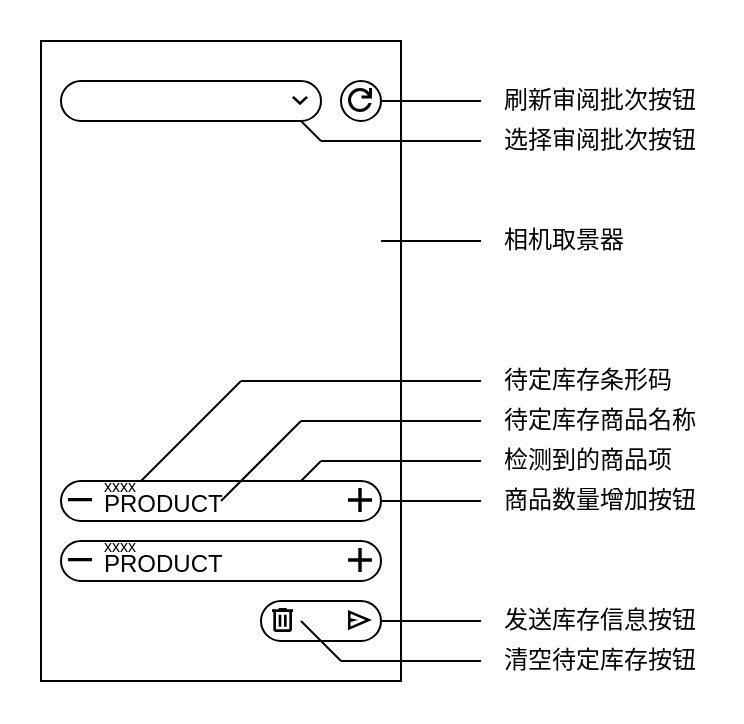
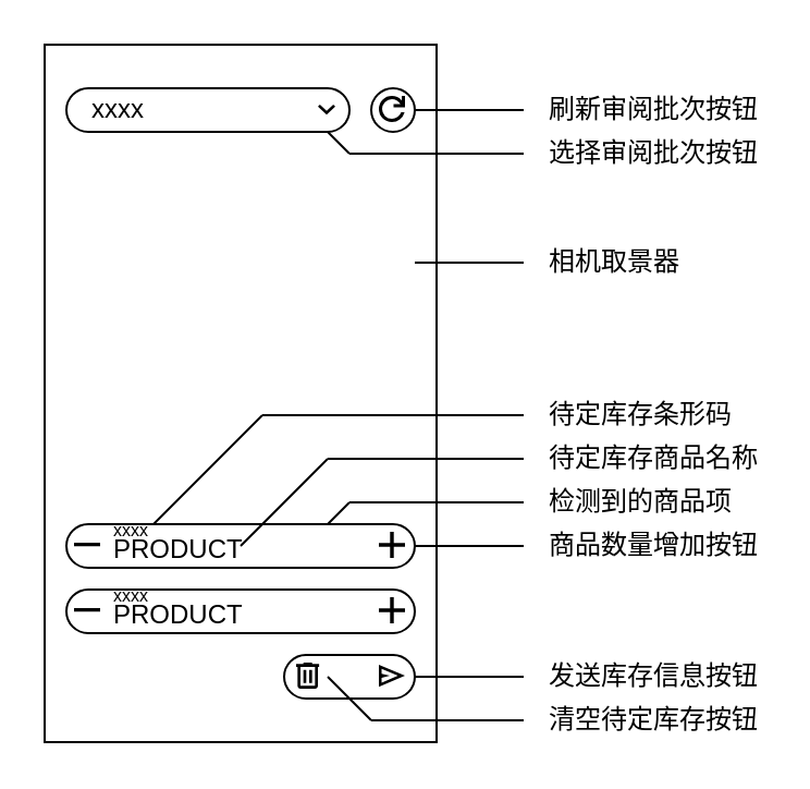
  <mxCell id="0" />
  <mxCell id="1" parent="0" />
  <mxCell id="2" value="" style="rounded=0;whiteSpace=wrap;html=1;fillColor=none;" vertex="1" parent="1"><mxGeometry x="20" y="20" width="180" height="320" as="geometry" /></mxCell>
  <mxCell id="3" value="" style="rounded=1;whiteSpace=wrap;html=1;arcSize=50;" vertex="1" parent="1"><mxGeometry x="30" y="40" width="130" height="20" as="geometry" /></mxCell>
  <mxCell id="4" value="" style="group" vertex="1" connectable="0" parent="1"><mxGeometry x="30" y="270" width="160" height="20" as="geometry" /></mxCell>
  <mxCell id="5" value="" style="rounded=1;whiteSpace=wrap;html=1;arcSize=50;" vertex="1" parent="4"><mxGeometry width="160" height="20" as="geometry" /></mxCell>
  <mxCell id="6" value="" style="shape=image;verticalLabelPosition=bottom;labelBackgroundColor=default;verticalAlign=top;aspect=fixed;imageAspect=0;editableCssRules=.*;image=data:image/svg+xml,PHN2ZyB4bWxucz0iaHR0cDovL3d3dy53My5vcmcvMjAwMC9zdmciIGZpbGw9IiMwMDAwMDAiIHdpZHRoPSIxNCIgdmlld0JveD0iMjAwIC03NjAgNTYwIDU2MCIgaGVpZ2h0PSIxNCI+PHBhdGggZD0iTTQ0MC00NDBIMjAwdi04MGgyNDB2LTI0MGg4MHYyNDBoMjQwdjgwSDUyMHYyNDBoLTgwdi0yNDBaIi8+PC9zdmc+;" vertex="1" parent="4"><mxGeometry x="144" y="4" width="12" height="12" as="geometry" /></mxCell>
  <mxCell id="7" value="" style="shape=image;verticalLabelPosition=bottom;labelBackgroundColor=default;verticalAlign=top;aspect=fixed;imageAspect=0;editableCssRules=.*;image=data:image/svg+xml,PHN2ZyB4bWxucz0iaHR0cDovL3d3dy53My5vcmcvMjAwMC9zdmciIGZpbGw9IiMwMDAwMDAiIHdpZHRoPSIxNCIgdmlld0JveD0iMjAwIC01MjAgNTYwIDgwIiBoZWlnaHQ9IjIiPjxwYXRoIGQ9Ik0yMDAtNDQwdi04MGg1NjB2ODBIMjAwWiIvPjwvc3ZnPg==;" vertex="1" parent="4"><mxGeometry x="4" y="9" width="12" height="1.71" as="geometry" /></mxCell>
  <mxCell id="8" value="&lt;div style=&quot;line-height: 80%;&quot;&gt;&lt;font style=&quot;font-size: 8px;&quot;&gt;xxxx&lt;/font&gt;&lt;div&gt;PRODUCT&lt;/div&gt;&lt;/div&gt;" style="text;html=1;align=left;verticalAlign=bottom;whiteSpace=wrap;rounded=0;" vertex="1" parent="4"><mxGeometry x="20" width="60" height="20" as="geometry" /></mxCell>
  <mxCell id="9" value="" style="group" vertex="1" connectable="0" parent="1"><mxGeometry x="130" y="300" width="60" height="20" as="geometry" /></mxCell>
  <mxCell id="10" value="" style="rounded=1;whiteSpace=wrap;html=1;arcSize=50;" vertex="1" parent="9"><mxGeometry width="60" height="20" as="geometry" /></mxCell>
  <mxCell id="11" value="" style="shape=image;verticalLabelPosition=bottom;labelBackgroundColor=default;verticalAlign=top;aspect=fixed;imageAspect=0;editableCssRules=.*;image=data:image/svg+xml,PHN2ZyB4bWxucz0iaHR0cDovL3d3dy53My5vcmcvMjAwMC9zdmciIGZpbGw9IiMwMDAwMDAiIHdpZHRoPSIxNiIgdmlld0JveD0iMTYwIC04NDAgNjQwIDcyMCIgaGVpZ2h0PSIxOCI+PHBhdGggZD0iTTI4MC0xMjBxLTMzIDAtNTYuNS0yMy41VDIwMC0yMDB2LTUyMGgtNDB2LTgwaDIwMHYtNDBoMjQwdjQwaDIwMHY4MGgtNDB2NTIwcTAgMzMtMjMuNSA1Ni41VDY4MC0xMjBIMjgwWm00MDAtNjAwSDI4MHY1MjBoNDAwdi01MjBaTTM2MC0yODBoODB2LTM2MGgtODB2MzYwWm0xNjAgMGg4MHYtMzYwaC04MHYzNjBaTTI4MC03MjB2NTIwLTUyMFoiLz48L3N2Zz4=;" vertex="1" parent="9"><mxGeometry x="6" y="4" width="10.67" height="12" as="geometry" /></mxCell>
  <mxCell id="12" value="" style="shape=image;verticalLabelPosition=bottom;labelBackgroundColor=default;verticalAlign=top;aspect=fixed;imageAspect=0;editableCssRules=.*;image=data:image/svg+xml,PHN2ZyB4bWxucz0iaHR0cDovL3d3dy53My5vcmcvMjAwMC9zdmciIGZpbGw9IiMwMDAwMDAiIHdpZHRoPSIxOSIgdmlld0JveD0iMTIwIC04MDAgNzYwIDY0MCIgaGVpZ2h0PSIxNiI+PHBhdGggZD0iTTEyMC0xNjB2LTY0MGw3NjAgMzIwLTc2MCAzMjBabTgwLTEyMCA0NzQtMjAwLTQ3NC0yMDB2MTQwbDI0MCA2MC0yNDAgNjB2MTQwWm0wIDB2LTQwMCA0MDBaIi8+PC9zdmc+;" vertex="1" parent="9"><mxGeometry x="44" y="5" width="12" height="10.11" as="geometry" /></mxCell>
  <mxCell id="13" value="" style="group" vertex="1" connectable="0" parent="1"><mxGeometry x="170" y="40" width="20" height="20" as="geometry" /></mxCell>
  <mxCell id="14" value="" style="ellipse;whiteSpace=wrap;html=1;aspect=fixed;" vertex="1" parent="13"><mxGeometry width="20" height="20" as="geometry" /></mxCell>
  <mxCell id="15" value="" style="shape=image;verticalLabelPosition=bottom;labelBackgroundColor=default;verticalAlign=top;aspect=fixed;imageAspect=0;editableCssRules=.*;image=data:image/svg+xml,PHN2ZyB4bWxucz0iaHR0cDovL3d3dy53My5vcmcvMjAwMC9zdmciIGZpbGw9IiMwMDAwMDAiIHdpZHRoPSIxNiIgdmlld0JveD0iMTYwIC04MDAgNjQwIDY0MCIgaGVpZ2h0PSIxNiI+PHBhdGggZD0iTTQ4MC0xNjBxLTEzNCAwLTIyNy05M3QtOTMtMjI3cTAtMTM0IDkzLTIyN3QyMjctOTNxNjkgMCAxMzIgMjguNVQ3MjAtNjkwdi0xMTBoODB2MjgwSDUyMHYtODBoMTY4cS0zMi01Ni04Ny41LTg4VDQ4MC03MjBxLTEwMCAwLTE3MCA3MHQtNzAgMTcwcTAgMTAwIDcwIDE3MHQxNzAgNzBxNzcgMCAxMzktNDR0ODctMTE2aDg0cS0yOCAxMDYtMTE0IDE3M3QtMTk2IDY3WiIvPjwvc3ZnPg==;" vertex="1" parent="13"><mxGeometry x="4" y="4" width="12" height="12" as="geometry" /></mxCell>
  <mxCell id="16" value="" style="group" vertex="1" connectable="0" parent="1"><mxGeometry x="30" y="240" width="160" height="20" as="geometry" /></mxCell>
  <mxCell id="17" value="" style="rounded=1;whiteSpace=wrap;html=1;arcSize=50;" vertex="1" parent="16"><mxGeometry width="160" height="20" as="geometry" /></mxCell>
  <mxCell id="18" value="" style="shape=image;verticalLabelPosition=bottom;labelBackgroundColor=default;verticalAlign=top;aspect=fixed;imageAspect=0;editableCssRules=.*;image=data:image/svg+xml,PHN2ZyB4bWxucz0iaHR0cDovL3d3dy53My5vcmcvMjAwMC9zdmciIGZpbGw9IiMwMDAwMDAiIHdpZHRoPSIxNCIgdmlld0JveD0iMjAwIC03NjAgNTYwIDU2MCIgaGVpZ2h0PSIxNCI+PHBhdGggZD0iTTQ0MC00NDBIMjAwdi04MGgyNDB2LTI0MGg4MHYyNDBoMjQwdjgwSDUyMHYyNDBoLTgwdi0yNDBaIi8+PC9zdmc+;" vertex="1" parent="16"><mxGeometry x="144" y="4" width="12" height="12" as="geometry" /></mxCell>
  <mxCell id="19" value="" style="shape=image;verticalLabelPosition=bottom;labelBackgroundColor=default;verticalAlign=top;aspect=fixed;imageAspect=0;editableCssRules=.*;image=data:image/svg+xml,PHN2ZyB4bWxucz0iaHR0cDovL3d3dy53My5vcmcvMjAwMC9zdmciIGZpbGw9IiMwMDAwMDAiIHdpZHRoPSIxNCIgdmlld0JveD0iMjAwIC01MjAgNTYwIDgwIiBoZWlnaHQ9IjIiPjxwYXRoIGQ9Ik0yMDAtNDQwdi04MGg1NjB2ODBIMjAwWiIvPjwvc3ZnPg==;" vertex="1" parent="16"><mxGeometry x="4" y="9" width="12" height="1.71" as="geometry" /></mxCell>
  <mxCell id="20" value="&lt;div style=&quot;line-height: 80%;&quot;&gt;&lt;font style=&quot;font-size: 8px;&quot;&gt;xxxx&lt;/font&gt;&lt;div&gt;PRODUCT&lt;/div&gt;&lt;/div&gt;" style="text;html=1;align=left;verticalAlign=bottom;whiteSpace=wrap;rounded=0;" vertex="1" parent="16"><mxGeometry x="20" width="60" height="20" as="geometry" /></mxCell>
  <mxCell id="21" value="" style="endArrow=none;html=1;rounded=0;" edge="1" parent="1"><mxGeometry width="50" height="50" relative="1" as="geometry"><mxPoint x="160" y="230" as="sourcePoint" /><mxPoint x="240" y="230" as="targetPoint" /></mxGeometry></mxCell>
  <mxCell id="22" value="" style="endArrow=none;html=1;rounded=0;" edge="1" parent="1"><mxGeometry width="50" height="50" relative="1" as="geometry"><mxPoint x="150" y="240" as="sourcePoint" /><mxPoint x="160" y="230" as="targetPoint" /></mxGeometry></mxCell>
  <mxCell id="23" value="检测到的商品项" style="text;html=1;align=left;verticalAlign=middle;whiteSpace=wrap;rounded=0;" vertex="1" parent="1"><mxGeometry x="250" y="220" width="100" height="20" as="geometry" /></mxCell>
  <mxCell id="24" value="" style="endArrow=none;html=1;rounded=0;" edge="1" parent="1"><mxGeometry width="50" height="50" relative="1" as="geometry"><mxPoint x="190" y="250" as="sourcePoint" /><mxPoint x="240" y="250" as="targetPoint" /></mxGeometry></mxCell>
  <mxCell id="25" value="商品数量增加按钮" style="text;html=1;align=left;verticalAlign=middle;whiteSpace=wrap;rounded=0;" vertex="1" parent="1"><mxGeometry x="250" y="240" width="100" height="20" as="geometry" /></mxCell>
  <mxCell id="26" value="" style="endArrow=none;html=1;rounded=0;" edge="1" parent="1"><mxGeometry width="50" height="50" relative="1" as="geometry"><mxPoint x="110" y="250" as="sourcePoint" /><mxPoint x="150" y="210" as="targetPoint" /></mxGeometry></mxCell>
  <mxCell id="27" value="待定库存商品名称" style="text;html=1;align=left;verticalAlign=middle;whiteSpace=wrap;rounded=0;" vertex="1" parent="1"><mxGeometry x="250" y="200" width="100" height="20" as="geometry" /></mxCell>
  <mxCell id="28" value="待定库存条形码" style="text;html=1;align=left;verticalAlign=middle;whiteSpace=wrap;rounded=0;" vertex="1" parent="1"><mxGeometry x="250" y="180" width="100" height="20" as="geometry" /></mxCell>
  <mxCell id="29" value="" style="endArrow=none;html=1;rounded=0;" edge="1" parent="1"><mxGeometry width="50" height="50" relative="1" as="geometry"><mxPoint x="150" y="210" as="sourcePoint" /><mxPoint x="240" y="210" as="targetPoint" /></mxGeometry></mxCell>
  <mxCell id="30" value="" style="endArrow=none;html=1;rounded=0;" edge="1" parent="1"><mxGeometry width="50" height="50" relative="1" as="geometry"><mxPoint x="70" y="240" as="sourcePoint" /><mxPoint x="120" y="190" as="targetPoint" /></mxGeometry></mxCell>
  <mxCell id="31" value="" style="endArrow=none;html=1;rounded=0;" edge="1" parent="1"><mxGeometry width="50" height="50" relative="1" as="geometry"><mxPoint x="120" y="190" as="sourcePoint" /><mxPoint x="240" y="190" as="targetPoint" /></mxGeometry></mxCell>
  <mxCell id="32" value="" style="endArrow=none;html=1;rounded=0;" edge="1" parent="1"><mxGeometry width="50" height="50" relative="1" as="geometry"><mxPoint x="190" y="310" as="sourcePoint" /><mxPoint x="240" y="310" as="targetPoint" /></mxGeometry></mxCell>
  <mxCell id="33" value="" style="endArrow=none;html=1;rounded=0;" edge="1" parent="1"><mxGeometry width="50" height="50" relative="1" as="geometry"><mxPoint x="150" y="310" as="sourcePoint" /><mxPoint x="170" y="330" as="targetPoint" /></mxGeometry></mxCell>
  <mxCell id="34" value="" style="endArrow=none;html=1;rounded=0;" edge="1" parent="1"><mxGeometry width="50" height="50" relative="1" as="geometry"><mxPoint x="170" y="330" as="sourcePoint" /><mxPoint x="240" y="330" as="targetPoint" /></mxGeometry></mxCell>
  <mxCell id="35" value="发送库存信息按钮" style="text;html=1;align=left;verticalAlign=middle;whiteSpace=wrap;rounded=0;" vertex="1" parent="1"><mxGeometry x="250" y="300" width="100" height="20" as="geometry" /></mxCell>
  <mxCell id="36" value="清空待定库存按钮" style="text;html=1;align=left;verticalAlign=middle;whiteSpace=wrap;rounded=0;" vertex="1" parent="1"><mxGeometry x="250" y="320" width="100" height="20" as="geometry" /></mxCell>
  <mxCell id="37" value="" style="shape=image;verticalLabelPosition=bottom;labelBackgroundColor=default;verticalAlign=top;aspect=fixed;imageAspect=0;editableCssRules=.*;image=data:image/svg+xml,PHN2ZyB4bWxucz0iaHR0cDovL3d3dy53My5vcmcvMjAwMC9zdmciIGZpbGw9IiMwMDAwMDAiIHdpZHRoPSIxMiIgdmlld0JveD0iMjQwIC02NDAgNDgwIDI5NiIgaGVpZ2h0PSI3LjQiPjxwYXRoIGQ9Ik00ODAtMzQ0IDI0MC01ODRsNTYtNTYgMTg0IDE4NCAxODQtMTg0IDU2IDU2LTI0MCAyNDBaIi8+PC9zdmc+;" vertex="1" parent="1"><mxGeometry x="146" y="48" width="8" height="4.67" as="geometry" /></mxCell>
+ <mxCell id="38" value="xxxx" style="text;html=1;align=left;verticalAlign=middle;whiteSpace=wrap;rounded=0;" vertex="1" parent="1"><mxGeometry x="40" y="40" width="30" height="20" as="geometry" /></mxCell>
  <mxCell id="39" value="" style="endArrow=none;html=1;rounded=0;" edge="1" parent="1"><mxGeometry width="50" height="50" relative="1" as="geometry"><mxPoint x="190" y="50" as="sourcePoint" /><mxPoint x="240" y="50" as="targetPoint" /></mxGeometry></mxCell>
  <mxCell id="40" value="刷新审阅批次按钮" style="text;html=1;align=left;verticalAlign=middle;whiteSpace=wrap;rounded=0;" vertex="1" parent="1"><mxGeometry x="250" y="40" width="100" height="20" as="geometry" /></mxCell>
  <mxCell id="41" value="选择审阅批次按钮" style="text;html=1;align=left;verticalAlign=middle;whiteSpace=wrap;rounded=0;" vertex="1" parent="1"><mxGeometry x="250" y="60" width="100" height="20" as="geometry" /></mxCell>
  <mxCell id="42" value="" style="endArrow=none;html=1;rounded=0;" edge="1" parent="1"><mxGeometry width="50" height="50" relative="1" as="geometry"><mxPoint x="160" y="70" as="sourcePoint" /><mxPoint x="240" y="70" as="targetPoint" /></mxGeometry></mxCell>
  <mxCell id="43" value="" style="endArrow=none;html=1;rounded=0;" edge="1" parent="1"><mxGeometry width="50" height="50" relative="1" as="geometry"><mxPoint x="150" y="60" as="sourcePoint" /><mxPoint x="160" y="70" as="targetPoint" /></mxGeometry></mxCell>
  <mxCell id="44" value="相机取景器" style="text;html=1;align=left;verticalAlign=middle;whiteSpace=wrap;rounded=0;" vertex="1" parent="1"><mxGeometry x="250" y="110" width="100" height="20" as="geometry" /></mxCell>
  <mxCell id="45" value="" style="endArrow=none;html=1;rounded=0;" edge="1" parent="1"><mxGeometry width="50" height="50" relative="1" as="geometry"><mxPoint x="190" y="120" as="sourcePoint" /><mxPoint x="240" y="120" as="targetPoint" /></mxGeometry></mxCell>
